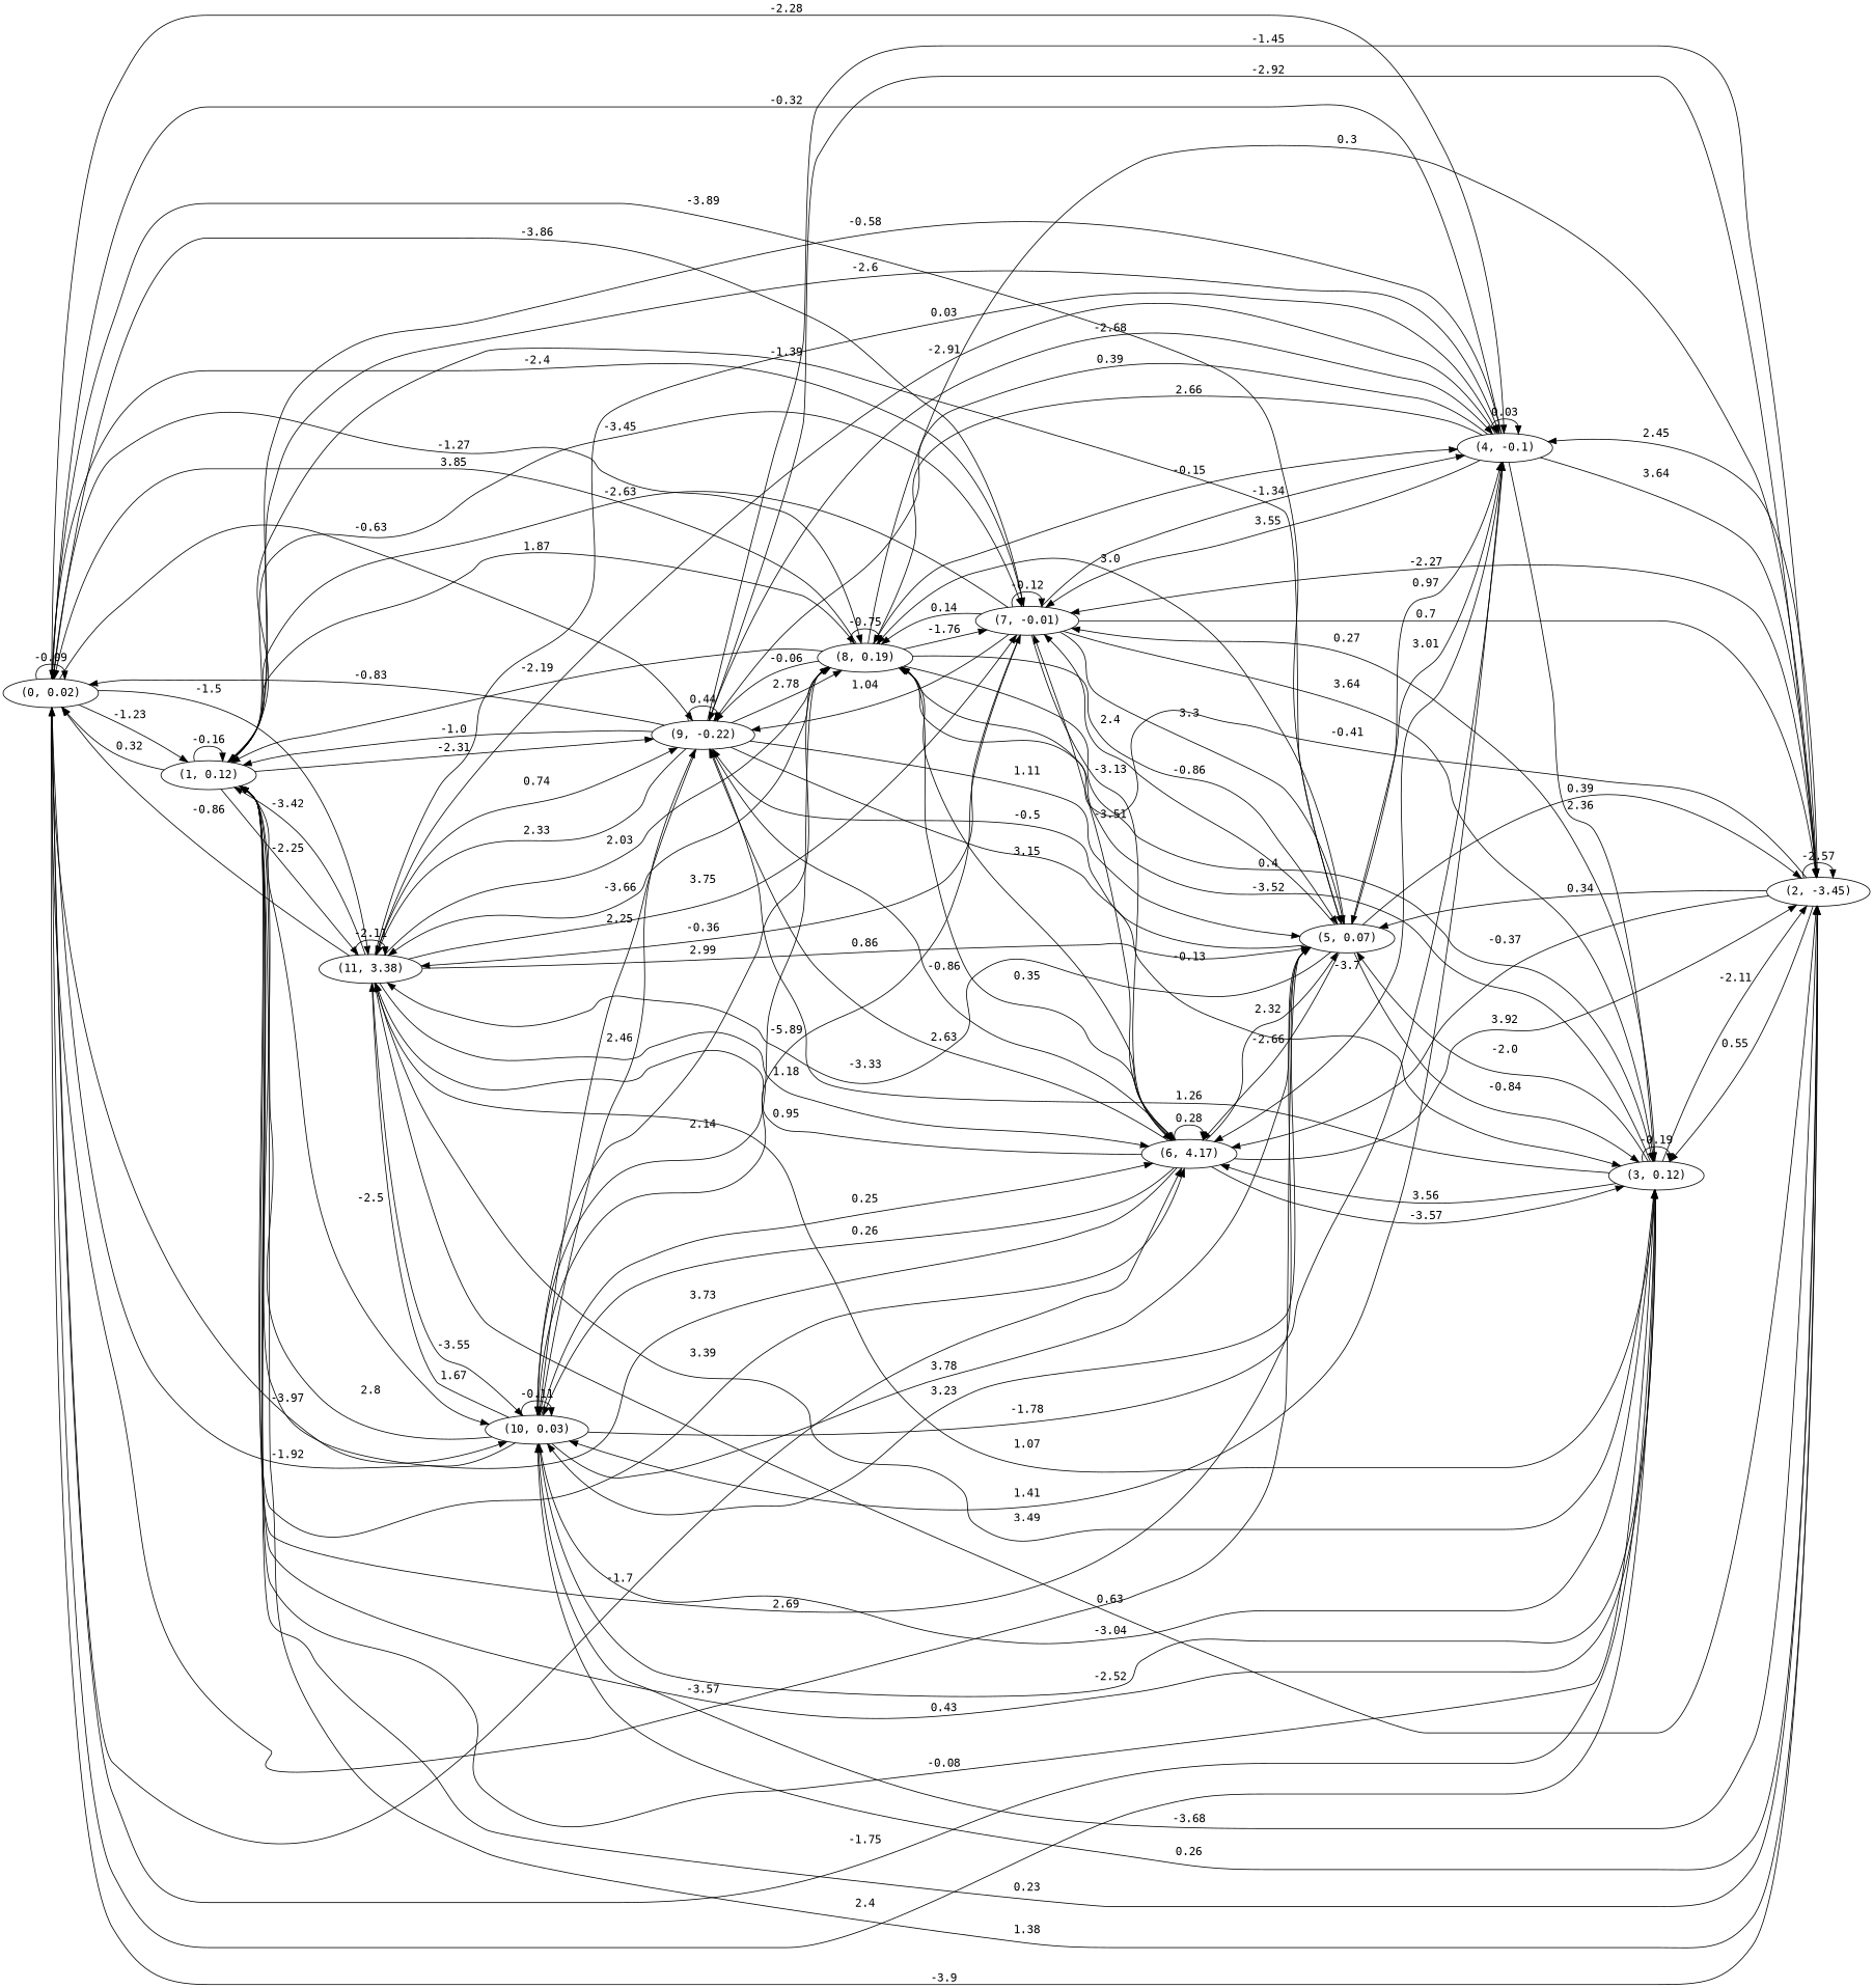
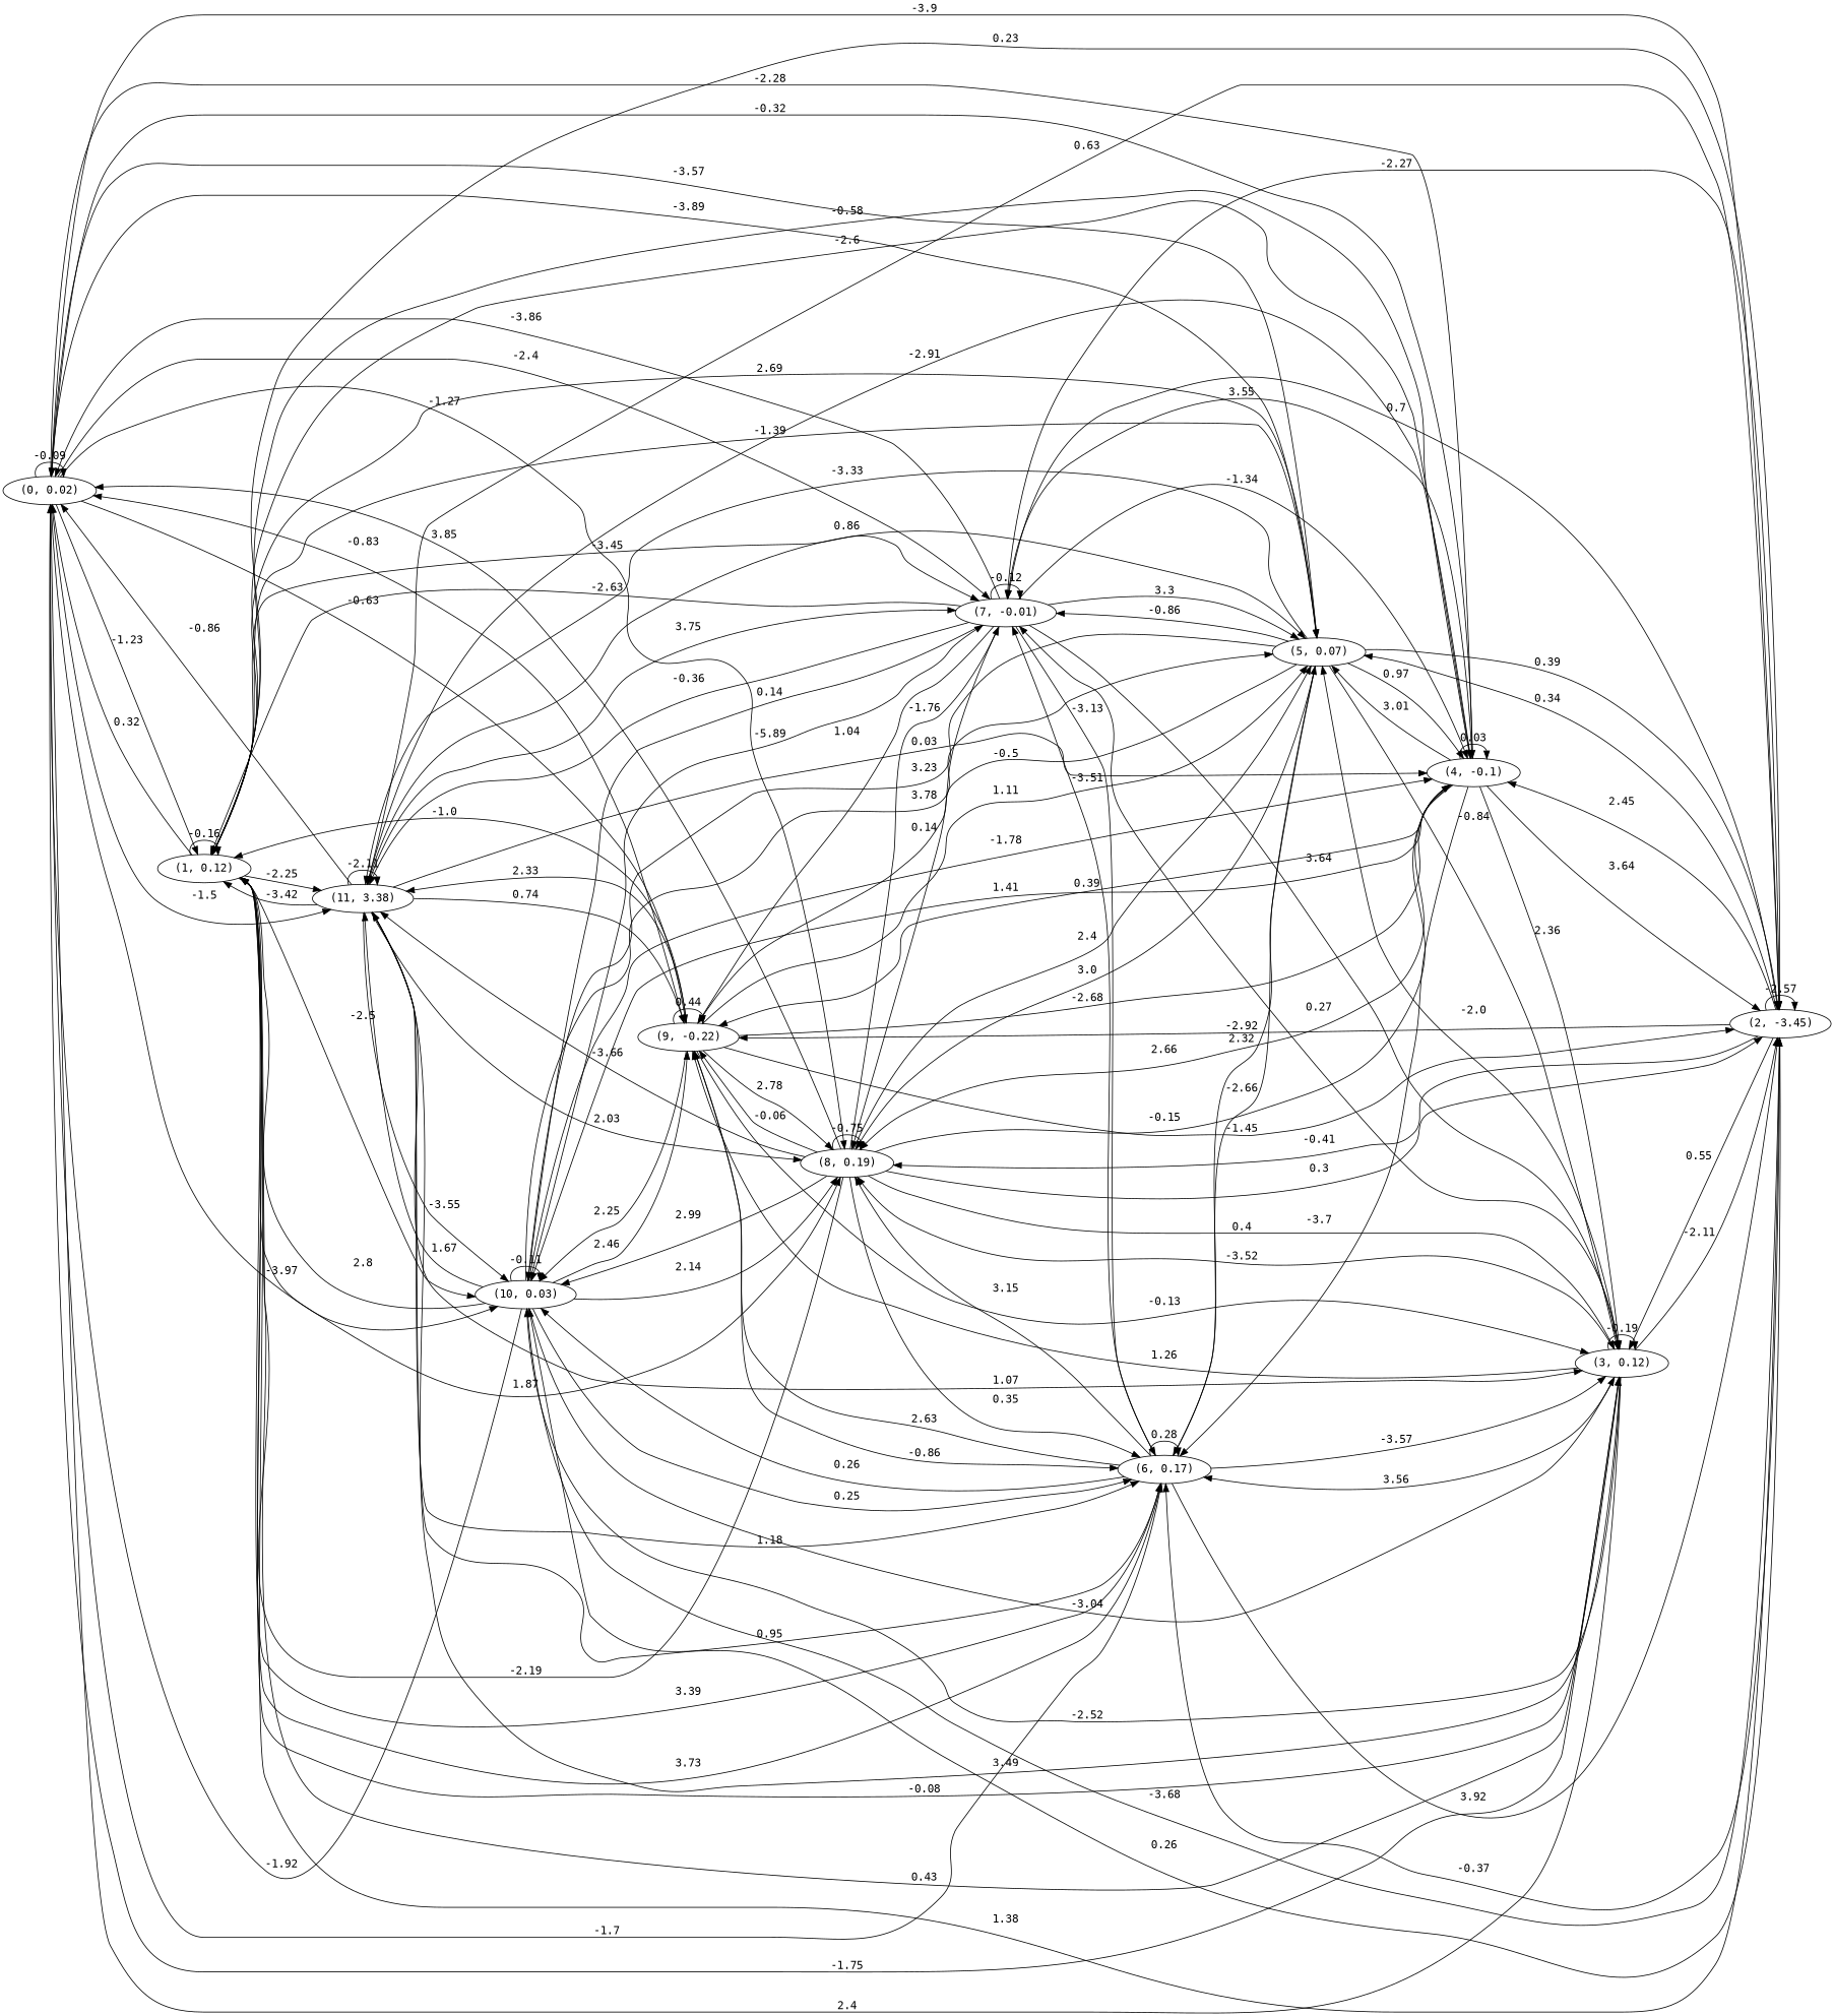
  digraph {
    fontname="DejaVu Sans Mono"
    rankdir=LR
    node [fontname="DejaVu Sans Mono"]
    edge [fontname="DejaVu Sans Mono"]
    n1 [label="(0, 0.02)"]
    n2 [label="(1, 0.12)"]
    n3 [label="(2, -3.45)"]
    n4 [label="(3, 0.12)"]
    n5 [label="(4, -0.1)"]
    n6 [label="(5, 0.07)"]
-   n7 [label="(6, 4.17)"]
+   n7 [label="(6, 0.17)"]
    n8 [label="(7, -0.01)"]
    n9 [label="(8, 0.19)"]
    n10 [label="(9, -0.22)"]
    n11 [label="(10, 0.03)"]
    n12 [label="(11, 3.38)"]
    n1 -> n1 [label=-0.09]
    n1 -> n2 [label=-1.23]
    n1 -> n3 [label=-3.9]
    n1 -> n4 [label=-1.75]
    n1 -> n5 [label=-2.28]
    n1 -> n6 [label=-3.57]
    n1 -> n7 [label=-1.7]
    n1 -> n8 [label=-2.4]
    n1 -> n9 [label=-1.27]
    n1 -> n10 [label=-0.63]
    n1 -> n11 [label=-3.97]
    n1 -> n12 [label=-1.5]
    n2 -> n1 [label=0.32]
    n2 -> n2 [label=-0.16]
    n2 -> n3 [label=1.38]
    n2 -> n4 [label=-0.08]
    n2 -> n5 [label=-2.6]
    n2 -> n6 [label=-1.39]
    n2 -> n7 [label=3.39]
    n2 -> n8 [label=-3.45]
    n2 -> n9 [label=1.87]
-   n2 -> n10 [label=-2.31]
    n2 -> n11 [label=-2.5]
    n2 -> n12 [label=-2.25]
    n3 -> n2 [label=0.23]
    n3 -> n3 [label=-2.57]
    n3 -> n4 [label=0.55]
    n3 -> n5 [label=2.45]
    n3 -> n6 [label=0.34]
    n3 -> n7 [label=-0.37]
    n3 -> n8 [label=-2.27]
    n3 -> n9 [label=-0.41]
    n3 -> n10 [label=-2.92]
    n3 -> n11 [label=0.26]
    n4 -> n1 [label=2.4]
    n4 -> n2 [label=0.43]
    n4 -> n3 [label=-2.11]
    n4 -> n4 [label=-0.19]
    n4 -> n6 [label=-2.0]
    n4 -> n7 [label=3.56]
    n4 -> n8 [label=0.27]
    n4 -> n9 [label=-3.52]
    n4 -> n10 [label=1.26]
    n4 -> n11 [label=-2.52]
    n4 -> n12 [label=3.49]
    n5 -> n1 [label=-0.32]
    n5 -> n2 [label=-0.58]
    n5 -> n3 [label=3.64]
    n5 -> n4 [label=2.36]
    n5 -> n5 [label=0.03]
    n5 -> n6 [label=3.01]
    n5 -> n7 [label=-3.7]
    n5 -> n8 [label=3.55]
    n5 -> n9 [label=2.66]
    n5 -> n10 [label=0.39]
    n5 -> n11 [label=1.41]
    n5 -> n12 [label=-2.91]
    n6 -> n1 [label=-3.89]
    n6 -> n2 [label=2.69]
    n6 -> n3 [label=0.39]
    n6 -> n4 [label=-0.84]
    n6 -> n5 [label=0.97]
    n6 -> n7 [label=-2.66]
    n6 -> n8 [label=-0.86]
    n6 -> n9 [label=3.0]
    n6 -> n10 [label=-0.5]
    n6 -> n11 [label=3.23]
    n6 -> n12 [label=-3.33]
    n7 -> n2 [label=3.73]
    n7 -> n3 [label=3.92]
    n7 -> n4 [label=-3.57]
    n7 -> n6 [label=2.32]
    n7 -> n7 [label=0.28]
    n7 -> n8 [label=-3.51]
    n7 -> n9 [label=3.15]
    n7 -> n10 [label=2.63]
    n7 -> n11 [label=0.26]
    n7 -> n12 [label=0.95]
    n8 -> n1 [label=-3.86]
    n8 -> n2 [label=-2.63]
    n8 -> n3 [label=0.7]
    n8 -> n4 [label=3.64]
    n8 -> n5 [label=-1.34]
    n8 -> n6 [label=3.3]
    n8 -> n7 [label=-3.13]
    n8 -> n8 [label=-0.12]
    n8 -> n9 [label=0.14]
    n8 -> n10 [label=1.04]
+   n8 -> n11 [label=0.14]
    n8 -> n12 [label=-0.36]
    n9 -> n1 [label=3.85]
    n9 -> n2 [label=-2.19]
    n9 -> n3 [label=0.3]
    n9 -> n4 [label=0.4]
    n9 -> n5 [label=-0.15]
    n9 -> n6 [label=2.4]
    n9 -> n7 [label=0.35]
    n9 -> n8 [label=-1.76]
    n9 -> n9 [label=-0.75]
    n9 -> n10 [label=-0.06]
    n9 -> n11 [label=2.99]
    n9 -> n12 [label=-3.66]
    n10 -> n1 [label=-0.83]
    n10 -> n2 [label=-1.0]
    n10 -> n3 [label=-1.45]
    n10 -> n4 [label=-0.13]
    n10 -> n5 [label=-2.68]
    n10 -> n6 [label=1.11]
    n10 -> n7 [label=-0.86]
    n10 -> n9 [label=2.78]
    n10 -> n10 [label=0.44]
    n10 -> n11 [label=2.25]
    n10 -> n12 [label=2.33]
    n11 -> n1 [label=-1.92]
    n11 -> n2 [label=2.8]
    n11 -> n3 [label=-3.68]
    n11 -> n4 [label=-3.04]
    n11 -> n5 [label=-1.78]
    n11 -> n6 [label=3.78]
    n11 -> n7 [label=0.25]
    n11 -> n8 [label=-5.89]
    n11 -> n9 [label=2.14]
    n11 -> n10 [label=2.46]
    n11 -> n11 [label=-0.11]
    n11 -> n12 [label=1.67]
    n12 -> n1 [label=-0.86]
    n12 -> n2 [label=-3.42]
    n12 -> n3 [label=0.63]
    n12 -> n4 [label=1.07]
    n12 -> n5 [label=0.03]
    n12 -> n6 [label=0.86]
    n12 -> n7 [label=1.18]
    n12 -> n8 [label=3.75]
    n12 -> n9 [label=2.03]
    n12 -> n10 [label=0.74]
    n12 -> n11 [label=-3.55]
    n12 -> n12 [label=-2.11]
  }
